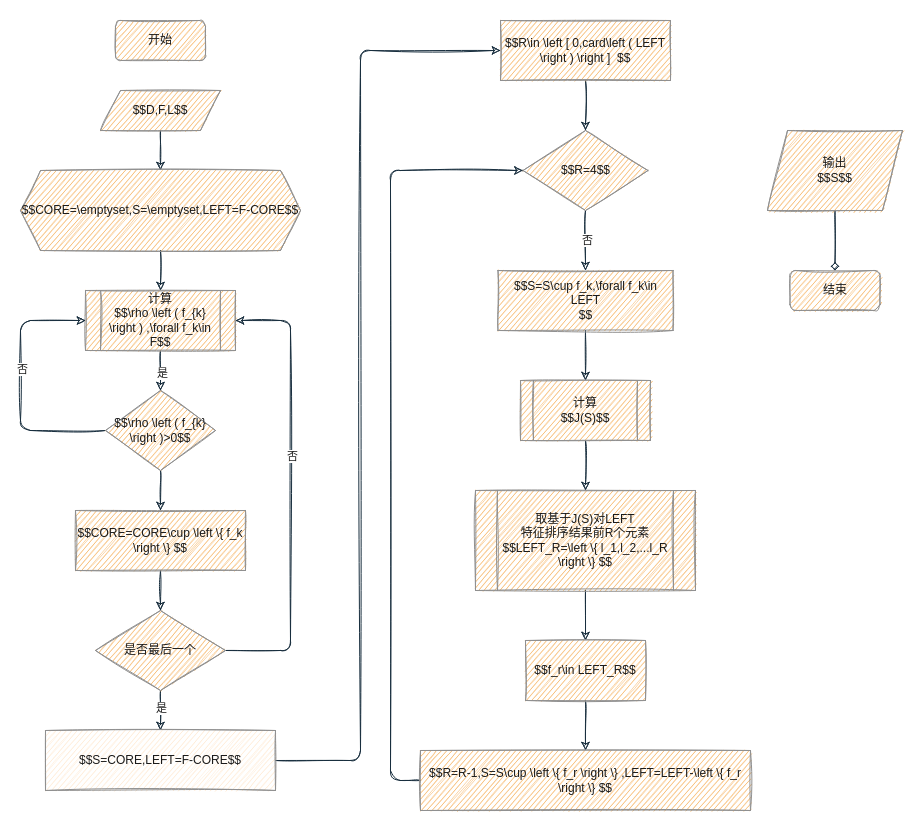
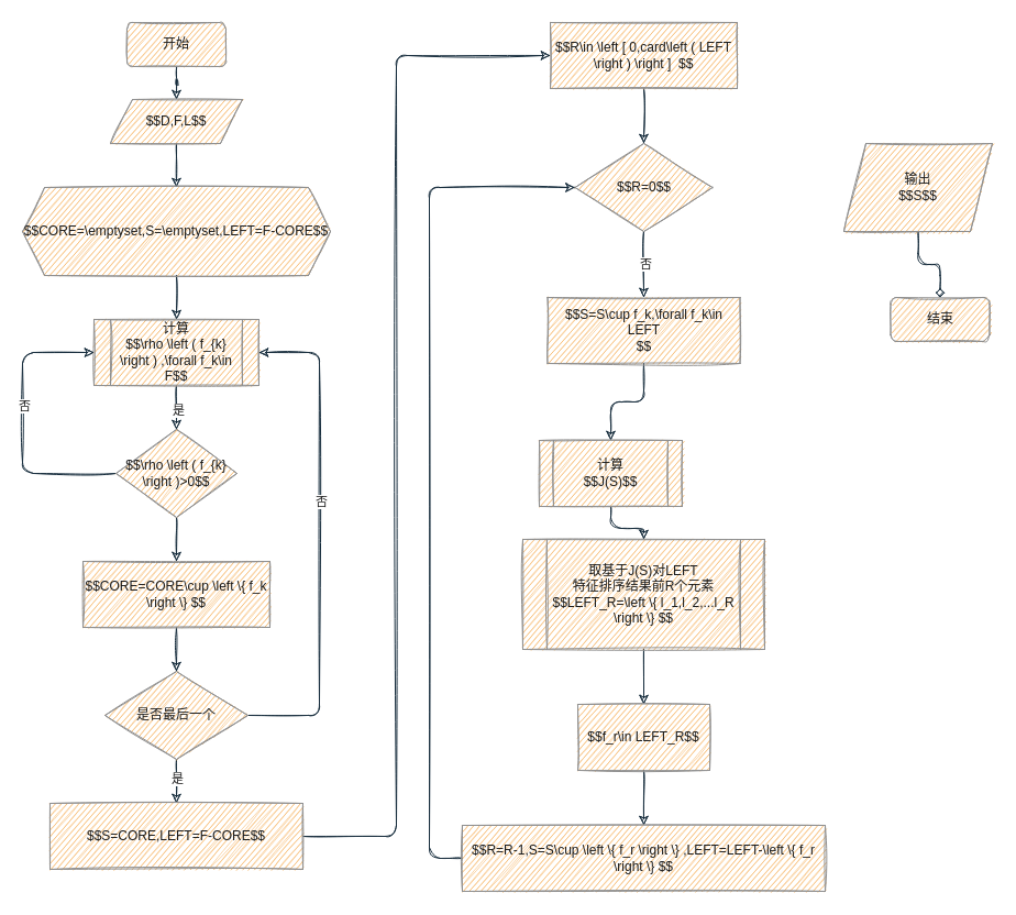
  <mxCell id="0" />
  <mxCell id="1" parent="0" />
+ <mxCell id="2" style="edgeStyle=orthogonalEdgeStyle;curved=0;rounded=1;sketch=1;orthogonalLoop=1;jettySize=auto;html=1;entryX=0.5;entryY=0;entryDx=0;entryDy=0;fontColor=#1A1A1A;strokeColor=#182E3E;" edge="1" parent="1" source="3" target="5"><mxGeometry relative="1" as="geometry" /></mxCell>
  <mxCell id="3" value="开始" style="rounded=1;whiteSpace=wrap;html=1;fontSize=12;glass=0;strokeWidth=1;shadow=0;sketch=1;fillColor=#F5AB50;strokeColor=#909090;fontColor=#1A1A1A;" vertex="1" parent="1"><mxGeometry x="115" y="20" width="90" height="40" as="geometry" /></mxCell>
  <mxCell id="4" style="edgeStyle=orthogonalEdgeStyle;curved=0;rounded=1;sketch=1;orthogonalLoop=1;jettySize=auto;html=1;entryX=0.5;entryY=0;entryDx=0;entryDy=0;fontColor=#1A1A1A;strokeColor=#182E3E;" edge="1" parent="1" source="5" target="7"><mxGeometry relative="1" as="geometry" /></mxCell>
  <mxCell id="5" value="$$D,F,L$$" style="shape=parallelogram;perimeter=parallelogramPerimeter;whiteSpace=wrap;html=1;fixedSize=1;rounded=0;sketch=1;fontColor=#1A1A1A;strokeColor=#909090;fillColor=#F5AB50;" vertex="1" parent="1"><mxGeometry x="100" y="90" width="120" height="40" as="geometry" /></mxCell>
  <mxCell id="6" style="edgeStyle=orthogonalEdgeStyle;curved=0;rounded=1;sketch=1;orthogonalLoop=1;jettySize=auto;html=1;entryX=0.5;entryY=0;entryDx=0;entryDy=0;fontColor=#1A1A1A;strokeColor=#182E3E;" edge="1" parent="1" source="7" target="10"><mxGeometry relative="1" as="geometry" /></mxCell>
  <mxCell id="7" value="$$CORE=\emptyset,S=\emptyset,LEFT=F-CORE$$" style="shape=hexagon;perimeter=hexagonPerimeter2;whiteSpace=wrap;html=1;fixedSize=1;rounded=0;sketch=1;fontColor=#1A1A1A;strokeColor=#909090;fillColor=#F5AB50;" vertex="1" parent="1"><mxGeometry x="20" y="170" width="280" height="80" as="geometry" /></mxCell>
  <mxCell id="8" value="" style="edgeStyle=orthogonalEdgeStyle;curved=0;rounded=1;sketch=1;orthogonalLoop=1;jettySize=auto;html=1;fontColor=#1A1A1A;strokeColor=#182E3E;" edge="1" parent="1" source="10" target="14"><mxGeometry relative="1" as="geometry" /></mxCell>
  <mxCell id="9" value="是" style="edgeLabel;html=1;align=center;verticalAlign=middle;resizable=0;points=[];fontColor=#1A1A1A;" vertex="1" connectable="0" parent="8"><mxGeometry x="0.1" y="1" relative="1" as="geometry"><mxPoint as="offset" /></mxGeometry></mxCell>
  <mxCell id="10" value="计算&lt;br&gt;$$\rho \left ( f_{k} \right ) ,\forall f_k\in F$$" style="shape=process;whiteSpace=wrap;html=1;backgroundOutline=1;rounded=0;sketch=1;fontColor=#1A1A1A;strokeColor=#909090;fillColor=#F5AB50;" vertex="1" parent="1"><mxGeometry x="85" y="290" width="150" height="60" as="geometry" /></mxCell>
  <mxCell id="11" style="edgeStyle=orthogonalEdgeStyle;curved=0;rounded=1;sketch=1;orthogonalLoop=1;jettySize=auto;html=1;entryX=0;entryY=0.5;entryDx=0;entryDy=0;fontColor=#1A1A1A;strokeColor=#182E3E;exitX=0;exitY=0.5;exitDx=0;exitDy=0;" edge="1" parent="1" source="14" target="10"><mxGeometry relative="1" as="geometry"><Array as="points"><mxPoint x="20" y="430" /><mxPoint x="20" y="320" /></Array></mxGeometry></mxCell>
  <mxCell id="12" value="否" style="edgeLabel;html=1;align=center;verticalAlign=middle;resizable=0;points=[];fontColor=#1A1A1A;" vertex="1" connectable="0" parent="11"><mxGeometry x="0.132" y="-1" relative="1" as="geometry"><mxPoint as="offset" /></mxGeometry></mxCell>
  <mxCell id="13" value="" style="edgeStyle=orthogonalEdgeStyle;curved=0;rounded=1;sketch=1;orthogonalLoop=1;jettySize=auto;html=1;fontColor=#1A1A1A;strokeColor=#182E3E;" edge="1" parent="1" source="14" target="16"><mxGeometry relative="1" as="geometry" /></mxCell>
  <mxCell id="14" value="$$\rho \left ( f_{k} \right )&amp;gt;0$$" style="rhombus;whiteSpace=wrap;html=1;rounded=0;fontColor=#1A1A1A;strokeColor=#909090;fillColor=#F5AB50;sketch=1;" vertex="1" parent="1"><mxGeometry x="105" y="390" width="110" height="80" as="geometry" /></mxCell>
  <mxCell id="15" value="" style="edgeStyle=orthogonalEdgeStyle;curved=0;rounded=1;sketch=1;orthogonalLoop=1;jettySize=auto;html=1;fontColor=#1A1A1A;strokeColor=#182E3E;" edge="1" parent="1" source="16" target="21"><mxGeometry relative="1" as="geometry" /></mxCell>
  <mxCell id="16" value="$$CORE=CORE\cup \left \{ f_k \right \}&amp;nbsp;$$" style="whiteSpace=wrap;html=1;rounded=0;fontColor=#1A1A1A;strokeColor=#909090;fillColor=#F5AB50;sketch=1;" vertex="1" parent="1"><mxGeometry x="75" y="510" width="170" height="60" as="geometry" /></mxCell>
  <mxCell id="17" style="edgeStyle=orthogonalEdgeStyle;curved=0;rounded=1;sketch=1;orthogonalLoop=1;jettySize=auto;html=1;entryX=1;entryY=0.5;entryDx=0;entryDy=0;fontColor=#1A1A1A;strokeColor=#182E3E;exitX=1;exitY=0.5;exitDx=0;exitDy=0;" edge="1" parent="1" source="21" target="10"><mxGeometry relative="1" as="geometry"><Array as="points"><mxPoint x="290" y="650" /><mxPoint x="290" y="320" /></Array></mxGeometry></mxCell>
  <mxCell id="18" value="否" style="edgeLabel;html=1;align=center;verticalAlign=middle;resizable=0;points=[];fontColor=#1A1A1A;" vertex="1" connectable="0" parent="17"><mxGeometry x="0.156" y="-1" relative="1" as="geometry"><mxPoint as="offset" /></mxGeometry></mxCell>
  <mxCell id="19" value="" style="edgeStyle=orthogonalEdgeStyle;curved=0;rounded=1;sketch=1;orthogonalLoop=1;jettySize=auto;html=1;fontColor=#1A1A1A;strokeColor=#182E3E;" edge="1" parent="1" source="21" target="23"><mxGeometry relative="1" as="geometry" /></mxCell>
  <mxCell id="20" value="是" style="edgeLabel;html=1;align=center;verticalAlign=middle;resizable=0;points=[];fontColor=#1A1A1A;" vertex="1" connectable="0" parent="19"><mxGeometry x="-0.175" relative="1" as="geometry"><mxPoint as="offset" /></mxGeometry></mxCell>
  <mxCell id="21" value="是否最后一个" style="rhombus;whiteSpace=wrap;html=1;rounded=0;fontColor=#1A1A1A;strokeColor=#909090;fillColor=#F5AB50;sketch=1;" vertex="1" parent="1"><mxGeometry x="95" y="610" width="130" height="80" as="geometry" /></mxCell>
  <mxCell id="22" value="" style="edgeStyle=orthogonalEdgeStyle;curved=0;rounded=1;sketch=1;orthogonalLoop=1;jettySize=auto;html=1;fontColor=#1A1A1A;strokeColor=#182E3E;entryX=0;entryY=0.5;entryDx=0;entryDy=0;" edge="1" parent="1" source="23" target="25"><mxGeometry relative="1" as="geometry"><Array as="points"><mxPoint x="360" y="760" /><mxPoint x="360" y="50" /></Array></mxGeometry></mxCell>
- <mxCell id="23" value="$$S=CORE,LEFT=F-CORE$$" style="whiteSpace=wrap;html=1;rounded=0;fontColor=#1A1A1A;strokeColor=#909090;fillColor=#ffe6cc;sketch=1;" vertex="1" parent="1"><mxGeometry x="45" y="730" width="230" height="60" as="geometry" /></mxCell>
+ <mxCell id="23" value="$$S=CORE,LEFT=F-CORE$$" style="whiteSpace=wrap;html=1;rounded=0;fontColor=#1A1A1A;strokeColor=#909090;fillColor=#F5AB50;sketch=1;" vertex="1" parent="1"><mxGeometry x="45" y="730" width="230" height="60" as="geometry" /></mxCell>
  <mxCell id="24" value="" style="edgeStyle=orthogonalEdgeStyle;curved=0;rounded=1;sketch=1;orthogonalLoop=1;jettySize=auto;html=1;fontColor=#1A1A1A;strokeColor=#182E3E;" edge="1" parent="1" source="25" target="28"><mxGeometry relative="1" as="geometry" /></mxCell>
  <mxCell id="25" value="$$R\in \left [ 0,card\left ( LEFT \right ) \right ]&amp;nbsp; $$" style="whiteSpace=wrap;html=1;rounded=0;fontColor=#1A1A1A;strokeColor=#909090;fillColor=#F5AB50;sketch=1;" vertex="1" parent="1"><mxGeometry x="500" y="20" width="170" height="60" as="geometry" /></mxCell>
  <mxCell id="26" value="" style="edgeStyle=orthogonalEdgeStyle;curved=0;rounded=1;sketch=1;orthogonalLoop=1;jettySize=auto;html=1;fontColor=#1A1A1A;strokeColor=#182E3E;exitX=0.5;exitY=1;exitDx=0;exitDy=0;" edge="1" parent="1" source="28" target="33"><mxGeometry relative="1" as="geometry" /></mxCell>
  <mxCell id="27" value="否" style="edgeLabel;html=1;align=center;verticalAlign=middle;resizable=0;points=[];fontColor=#1A1A1A;" vertex="1" connectable="0" parent="26"><mxGeometry x="-0.067" relative="1" as="geometry"><mxPoint x="1" y="1" as="offset" /></mxGeometry></mxCell>
- <mxCell id="28" value="$$R=4$$" style="rhombus;whiteSpace=wrap;html=1;rounded=0;fontColor=#1A1A1A;strokeColor=#909090;fillColor=#F5AB50;sketch=1;" vertex="1" parent="1"><mxGeometry x="522.5" y="130" width="125" height="80" as="geometry" /></mxCell>
+ <mxCell id="28" value="$$R=0$$" style="rhombus;whiteSpace=wrap;html=1;rounded=0;fontColor=#1A1A1A;strokeColor=#909090;fillColor=#F5AB50;sketch=1;" vertex="1" parent="1"><mxGeometry x="522.5" y="130" width="125" height="80" as="geometry" /></mxCell>
  <mxCell id="29" style="edgeStyle=orthogonalEdgeStyle;curved=0;rounded=1;sketch=1;orthogonalLoop=1;jettySize=auto;html=1;entryX=0.5;entryY=0;entryDx=0;entryDy=0;fontColor=#1A1A1A;strokeColor=#182E3E;endArrow=diamond;" edge="1" parent="1" source="30" target="31"><mxGeometry relative="1" as="geometry" /></mxCell>
  <mxCell id="30" value="输出&lt;br&gt;$$S$$" style="shape=parallelogram;perimeter=parallelogramPerimeter;whiteSpace=wrap;html=1;fixedSize=1;rounded=0;sketch=1;fontColor=#1A1A1A;strokeColor=#909090;fillColor=#F5AB50;" vertex="1" parent="1"><mxGeometry x="767" y="130" width="135" height="80" as="geometry" /></mxCell>
- <mxCell id="31" value="结束" style="rounded=1;whiteSpace=wrap;html=1;fontSize=12;glass=0;strokeWidth=1;shadow=0;sketch=1;fillColor=#F5AB50;strokeColor=#909090;fontColor=#1A1A1A;" vertex="1" parent="1"><mxGeometry x="789.5" y="270" width="90" height="40" as="geometry" /></mxCell>
+ <mxCell id="31" value="结束" style="rounded=1;whiteSpace=wrap;html=1;fontSize=12;glass=0;strokeWidth=1;shadow=0;sketch=1;fillColor=#F5AB50;strokeColor=#909090;fontColor=#1A1A1A;" vertex="1" parent="1"><mxGeometry x="809.5" y="270" width="90" height="40" as="geometry" /></mxCell>
  <mxCell id="32" style="edgeStyle=orthogonalEdgeStyle;curved=0;rounded=1;sketch=1;orthogonalLoop=1;jettySize=auto;html=1;fontColor=#1A1A1A;strokeColor=#182E3E;" edge="1" parent="1" source="33" target="35"><mxGeometry relative="1" as="geometry" /></mxCell>
  <mxCell id="33" value="$$S=S\cup f_k,\forall f_k\in LEFT&lt;br&gt;$$" style="whiteSpace=wrap;html=1;rounded=0;fontColor=#1A1A1A;strokeColor=#909090;fillColor=#F5AB50;sketch=1;" vertex="1" parent="1"><mxGeometry x="497.5" y="270" width="175" height="60" as="geometry" /></mxCell>
  <mxCell id="34" style="edgeStyle=orthogonalEdgeStyle;curved=0;rounded=1;sketch=1;orthogonalLoop=1;jettySize=auto;html=1;fontColor=#1A1A1A;strokeColor=#182E3E;" edge="1" parent="1" source="35" target="37"><mxGeometry relative="1" as="geometry" /></mxCell>
- <mxCell id="35" value="计算&lt;br&gt;$$J(S)$$" style="shape=process;whiteSpace=wrap;html=1;backgroundOutline=1;rounded=0;sketch=1;fontColor=#1A1A1A;strokeColor=#909090;fillColor=#F5AB50;" vertex="1" parent="1"><mxGeometry x="520" y="380" width="130" height="60" as="geometry" /></mxCell>
+ <mxCell id="35" value="计算&lt;br&gt;$$J(S)$$" style="shape=process;whiteSpace=wrap;html=1;backgroundOutline=1;rounded=0;sketch=1;fontColor=#1A1A1A;strokeColor=#909090;fillColor=#F5AB50;" vertex="1" parent="1"><mxGeometry x="490" y="400" width="130" height="60" as="geometry" /></mxCell>
  <mxCell id="36" value="" style="edgeStyle=orthogonalEdgeStyle;curved=0;rounded=1;sketch=1;orthogonalLoop=1;jettySize=auto;html=1;fontColor=#1A1A1A;strokeColor=#182E3E;" edge="1" parent="1" source="37" target="39"><mxGeometry relative="1" as="geometry" /></mxCell>
  <mxCell id="37" value="取基于J(S)对LEFT&lt;br&gt;特征排序结果前R个元素&lt;br&gt;$$LEFT_R=\left \{ l_1,l_2,...l_R \right \}&amp;nbsp;$$" style="shape=process;whiteSpace=wrap;html=1;backgroundOutline=1;rounded=0;sketch=1;fontColor=#1A1A1A;strokeColor=#909090;fillColor=#F5AB50;" vertex="1" parent="1"><mxGeometry x="475" y="490" width="220" height="100" as="geometry" /></mxCell>
  <mxCell id="38" value="" style="edgeStyle=orthogonalEdgeStyle;curved=0;rounded=1;sketch=1;orthogonalLoop=1;jettySize=auto;html=1;fontColor=#1A1A1A;strokeColor=#182E3E;" edge="1" parent="1" source="39" target="41"><mxGeometry relative="1" as="geometry" /></mxCell>
  <mxCell id="39" value="$$f_r\in LEFT_R$$" style="whiteSpace=wrap;html=1;rounded=0;fontColor=#1A1A1A;strokeColor=#909090;fillColor=#F5AB50;sketch=1;" vertex="1" parent="1"><mxGeometry x="525" y="640" width="120" height="60" as="geometry" /></mxCell>
  <mxCell id="40" style="edgeStyle=orthogonalEdgeStyle;curved=0;rounded=1;sketch=1;orthogonalLoop=1;jettySize=auto;html=1;entryX=0;entryY=0.5;entryDx=0;entryDy=0;fontColor=#1A1A1A;strokeColor=#182E3E;exitX=0;exitY=0.5;exitDx=0;exitDy=0;" edge="1" parent="1" source="41" target="28"><mxGeometry relative="1" as="geometry"><Array as="points"><mxPoint x="390" y="780" /><mxPoint x="390" y="170" /></Array></mxGeometry></mxCell>
  <mxCell id="41" value="$$R=R-1,S=S\cup \left \{ f_r \right \} ,LEFT=LEFT-\left \{ f_r \right \}&amp;nbsp;$$" style="whiteSpace=wrap;html=1;rounded=0;fontColor=#1A1A1A;strokeColor=#909090;fillColor=#F5AB50;sketch=1;" vertex="1" parent="1"><mxGeometry x="420" y="750" width="330" height="60" as="geometry" /></mxCell>
